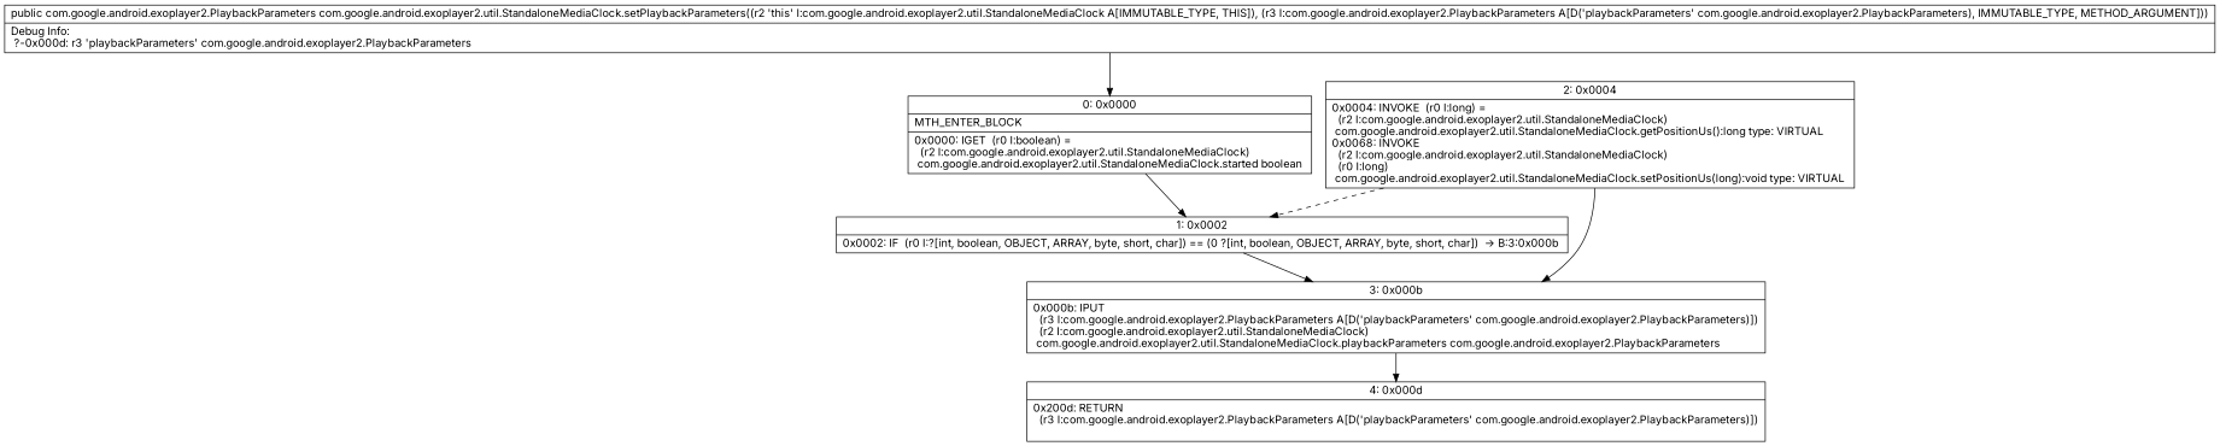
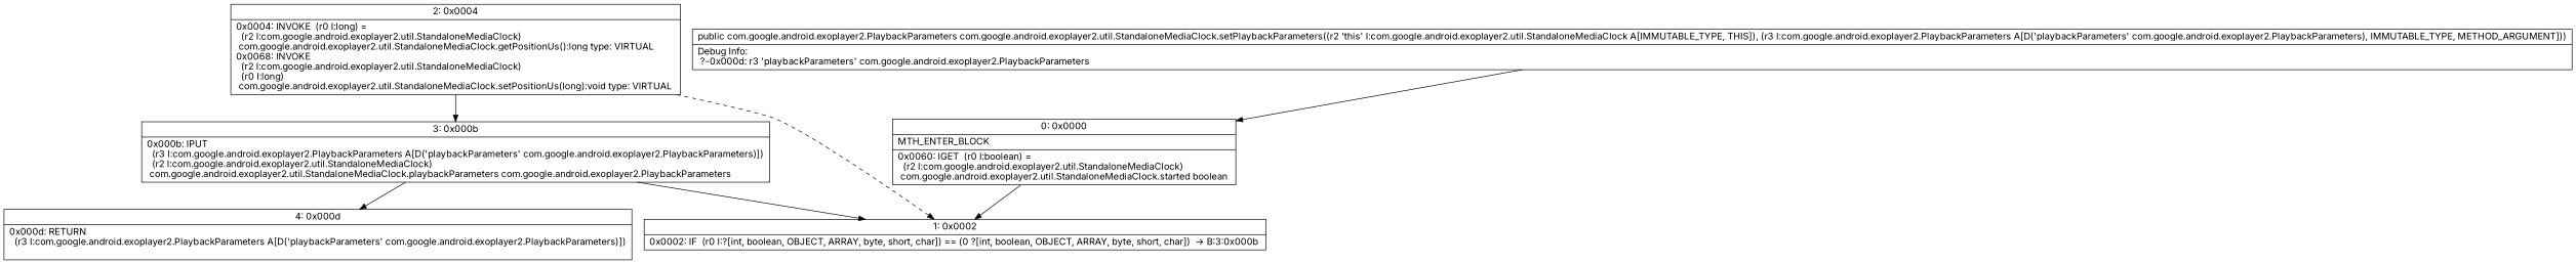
  digraph {
    fontname=Inter
    node [fontname=Inter shape=record]
    edge [fontname=Inter]
-   n1 [label="{0\:\ 0x0000|MTH_ENTER_BLOCK\l|0x0000: IGET  (r0 I:boolean) = \l  (r2 I:com.google.android.exoplayer2.util.StandaloneMediaClock)\l com.google.android.exoplayer2.util.StandaloneMediaClock.started boolean \l}"]
+   n1 [label="{0\:\ 0x0000|MTH_ENTER_BLOCK\l|0x0060: IGET  (r0 I:boolean) = \l  (r2 I:com.google.android.exoplayer2.util.StandaloneMediaClock)\l com.google.android.exoplayer2.util.StandaloneMediaClock.started boolean \l}"]
    n2 [label="{1\:\ 0x0002|0x0002: IF  (r0 I:?[int, boolean, OBJECT, ARRAY, byte, short, char]) == (0 ?[int, boolean, OBJECT, ARRAY, byte, short, char])  \-\> B:3:0x000b \l}"]
    n3 [label="{3\:\ 0x000b|0x000b: IPUT  \l  (r3 I:com.google.android.exoplayer2.PlaybackParameters A[D('playbackParameters' com.google.android.exoplayer2.PlaybackParameters)])\l  (r2 I:com.google.android.exoplayer2.util.StandaloneMediaClock)\l com.google.android.exoplayer2.util.StandaloneMediaClock.playbackParameters com.google.android.exoplayer2.PlaybackParameters \l}"]
    n4 [label="{2\:\ 0x0004|0x0004: INVOKE  (r0 I:long) = \l  (r2 I:com.google.android.exoplayer2.util.StandaloneMediaClock)\l com.google.android.exoplayer2.util.StandaloneMediaClock.getPositionUs():long type: VIRTUAL \l0x0068: INVOKE  \l  (r2 I:com.google.android.exoplayer2.util.StandaloneMediaClock)\l  (r0 I:long)\l com.google.android.exoplayer2.util.StandaloneMediaClock.setPositionUs(long):void type: VIRTUAL \l}"]
-   n5 [label="{4\:\ 0x000d|0x200d: RETURN  \l  (r3 I:com.google.android.exoplayer2.PlaybackParameters A[D('playbackParameters' com.google.android.exoplayer2.PlaybackParameters)])\l \l}"]
+   n5 [label="{4\:\ 0x000d|0x000d: RETURN  \l  (r3 I:com.google.android.exoplayer2.PlaybackParameters A[D('playbackParameters' com.google.android.exoplayer2.PlaybackParameters)])\l \l}"]
    n6 [label="{public com.google.android.exoplayer2.PlaybackParameters com.google.android.exoplayer2.util.StandaloneMediaClock.setPlaybackParameters((r2 'this' I:com.google.android.exoplayer2.util.StandaloneMediaClock A[IMMUTABLE_TYPE, THIS]), (r3 I:com.google.android.exoplayer2.PlaybackParameters A[D('playbackParameters' com.google.android.exoplayer2.PlaybackParameters), IMMUTABLE_TYPE, METHOD_ARGUMENT]))  | Debug Info:\l  ?\-0x000d: r3 'playbackParameters' com.google.android.exoplayer2.PlaybackParameters\l}"]
    n1 -> n2
-   n2 -> n3
+   n3 -> n2
    n3 -> n5
    n4 -> n2 [style=dashed]
    n4 -> n3
    n6 -> n1
  }
